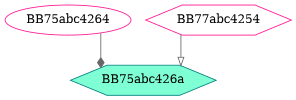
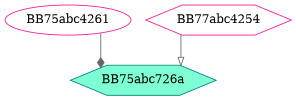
  digraph {
    splines=ortho
    node [color=deeppink fillcolor=white shape=hexagon style=filled]
    edge [color=gray40 style=solid]
-   BB75abc4264 [shape=ellipse]
-   BB75abc426a [color=teal fillcolor=aquamarine]
+   BB75abc4264 [shape=ellipse label=BB75abc4261]
+   BB75abc426a [color=teal fillcolor=aquamarine label=BB75abc726a]
    n3 [label=BB77abc4254]
    BB75abc4264 -> BB75abc426a [arrowhead=diamond]
    n3 -> BB75abc426a [arrowhead=onormal]
  }
